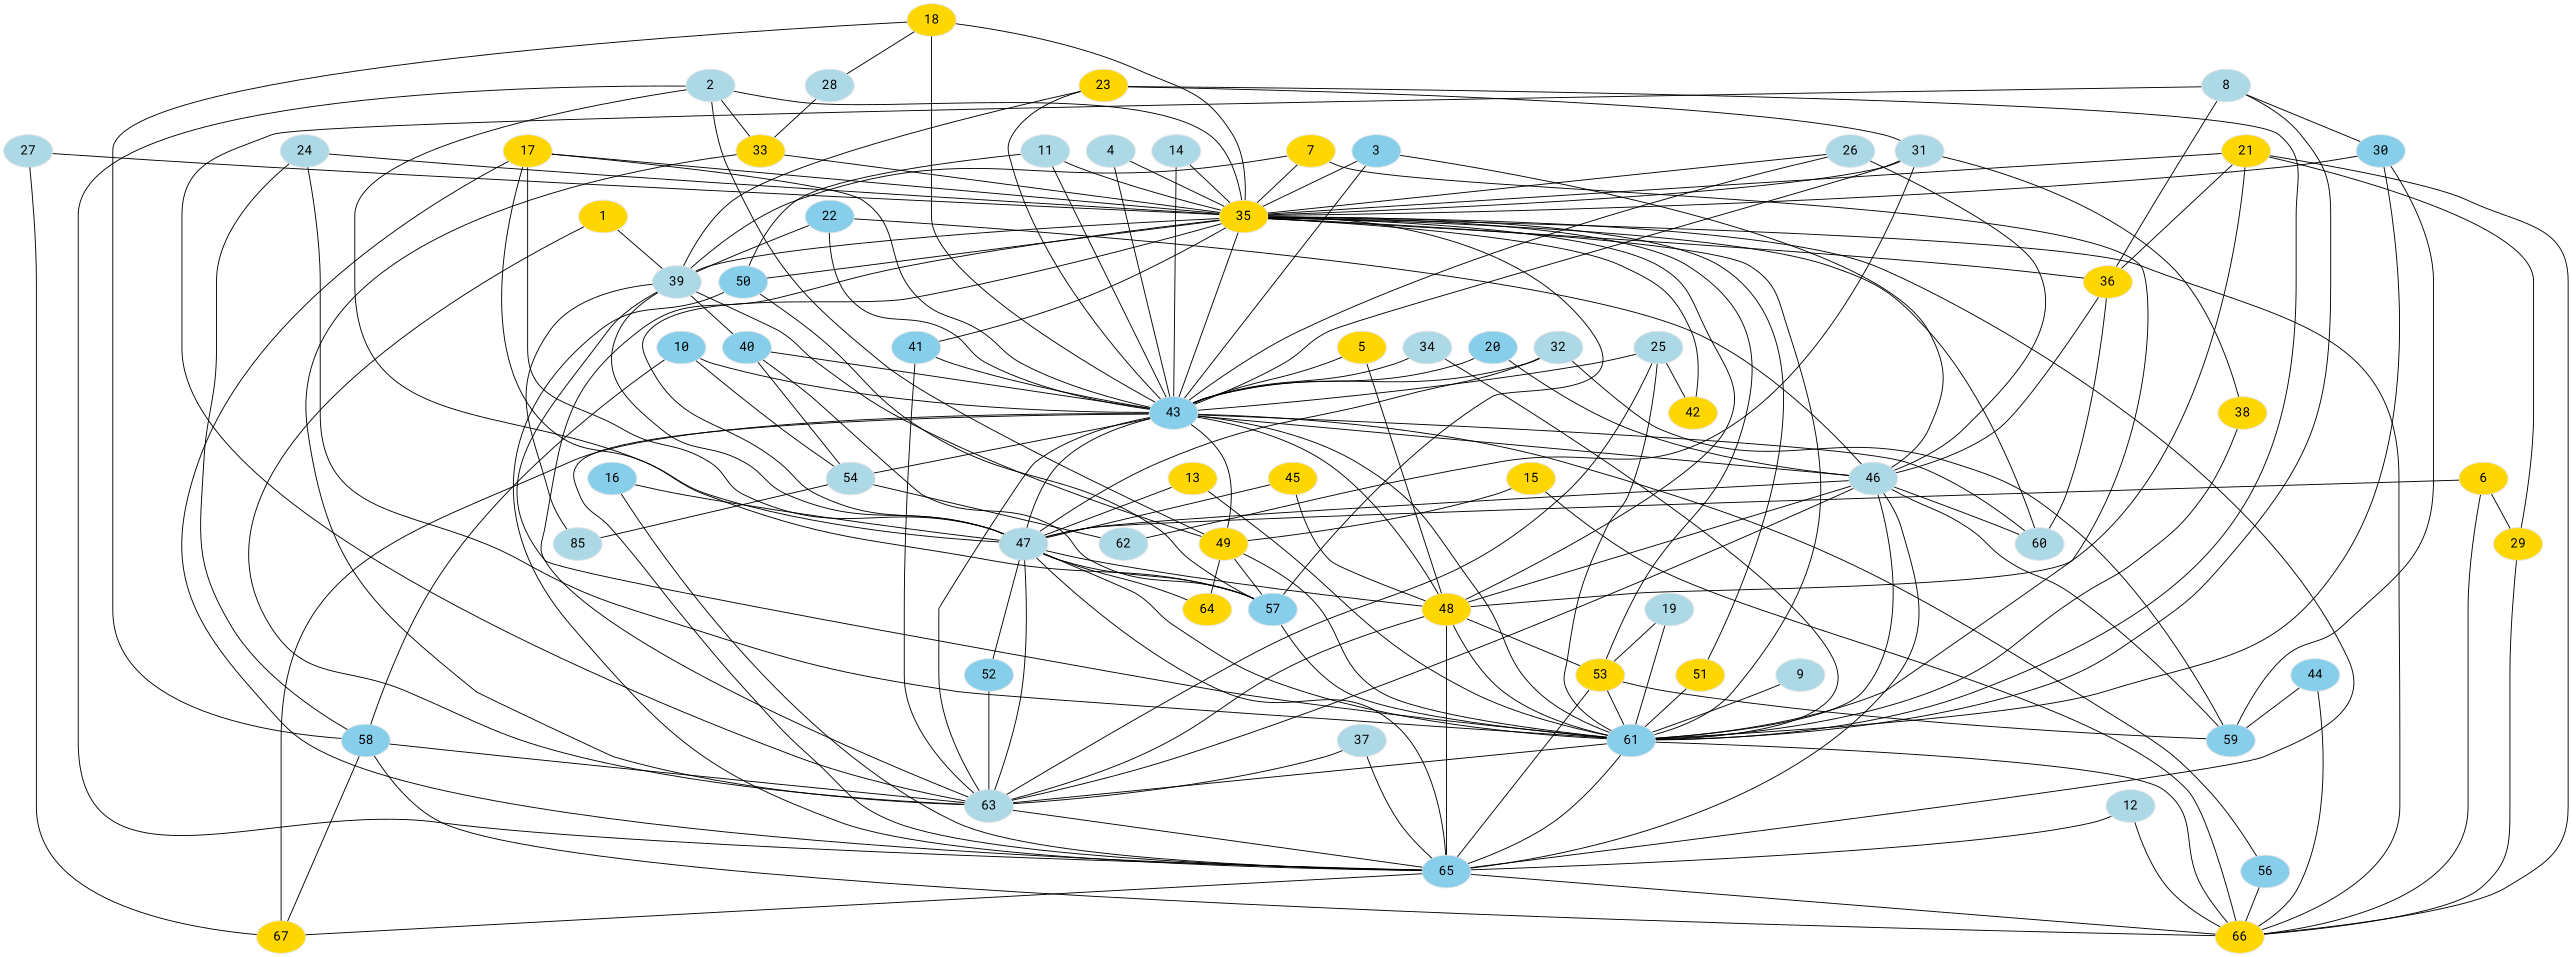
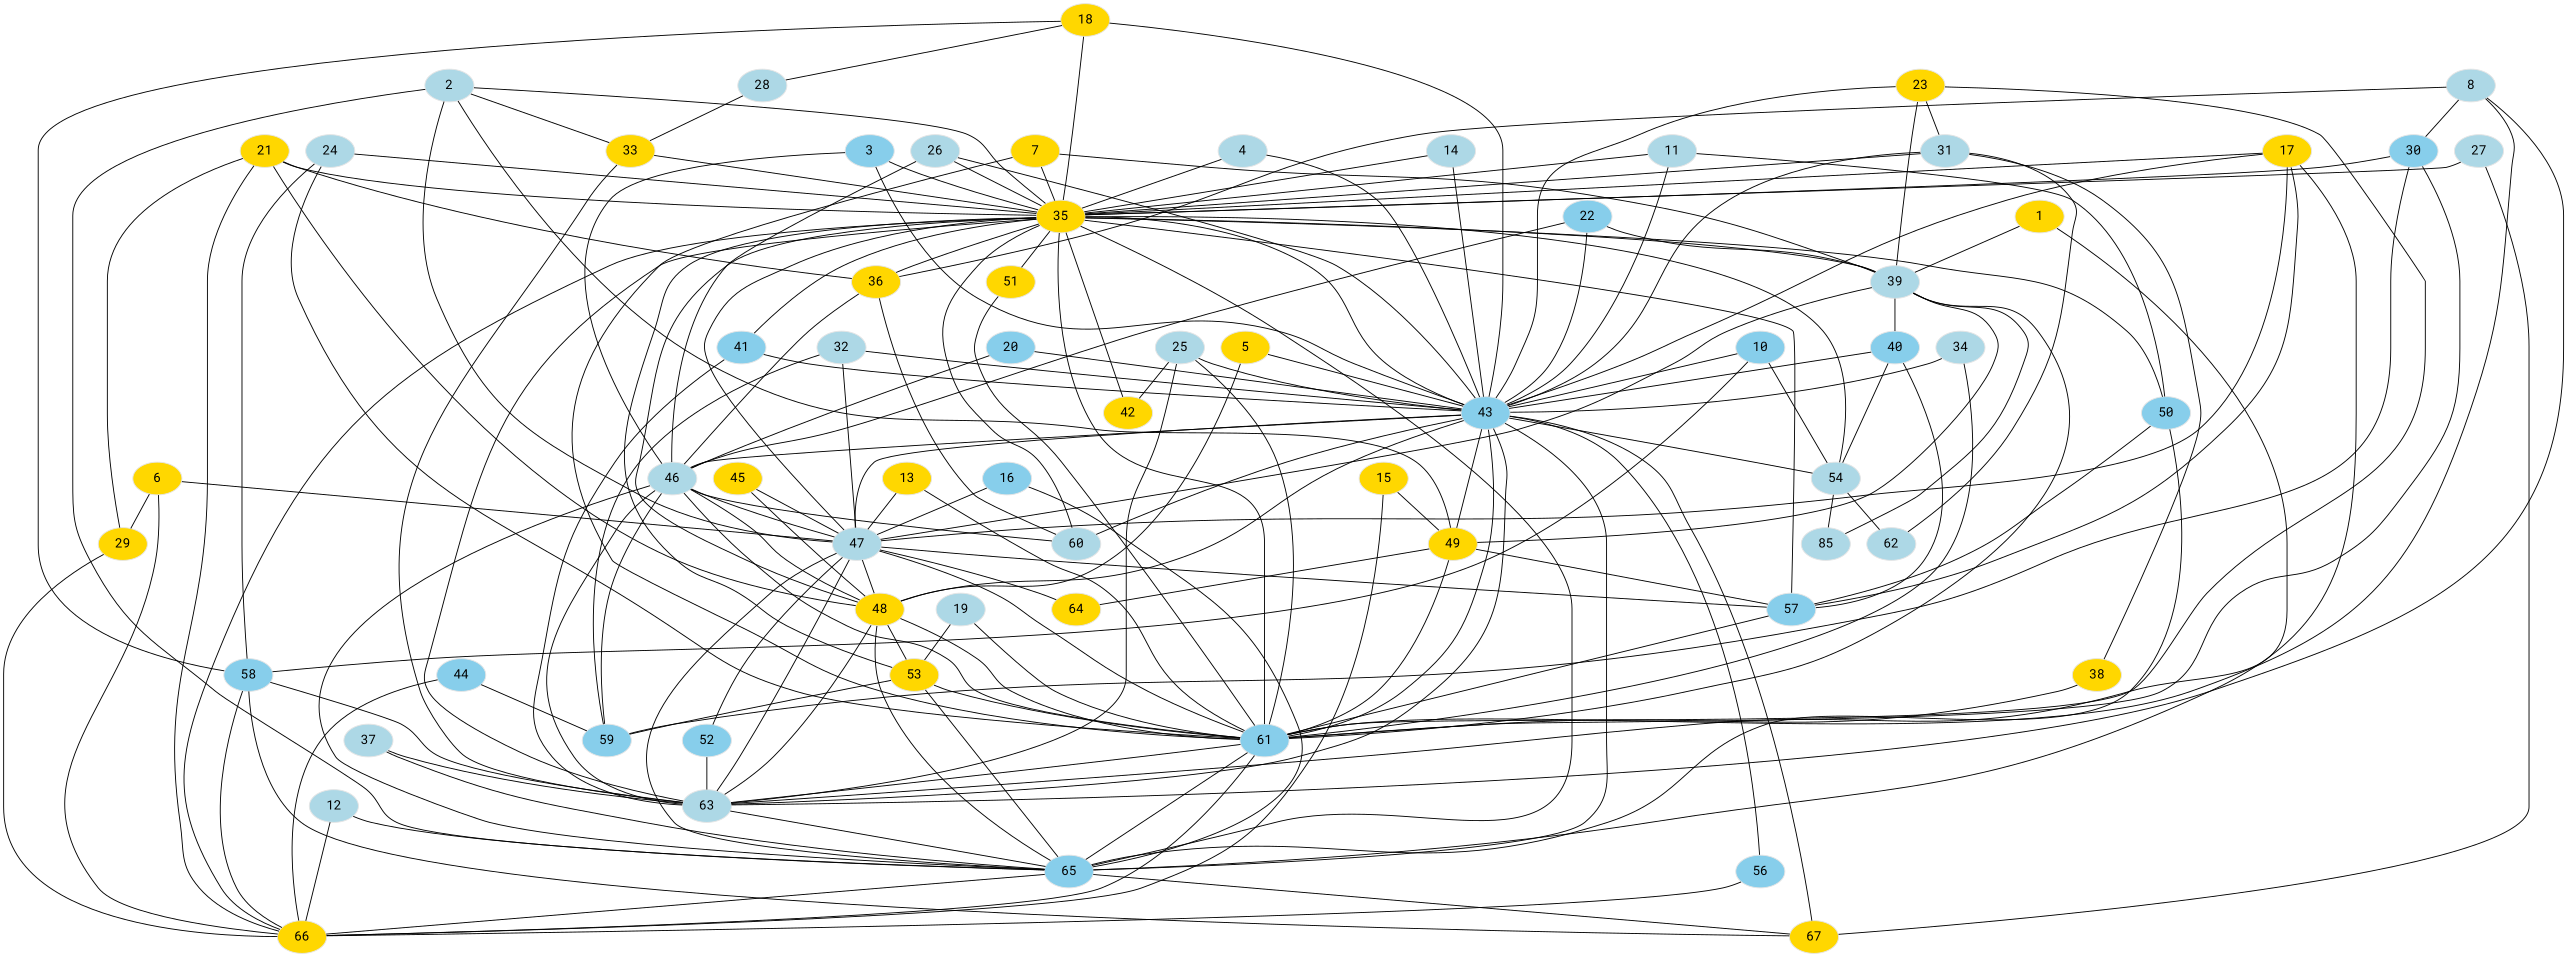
  graph {
    fontname="Roboto Mono"
    node [color=gray90 fillcolor=lightblue fontname="Roboto Mono" style=filled]
    edge [fontname="Roboto Mono" weight=1.0]
    1 [fillcolor=gold]
    39
    63
    47
    49 [fillcolor=gold]
    61 [fillcolor=skyblue]
    40 [fillcolor=skyblue]
    n8 [label=85]
    65 [fillcolor=skyblue]
    33 [fillcolor=gold]
    2
    35 [fillcolor=gold]
    43 [fillcolor=skyblue]
    48 [fillcolor=gold]
    66 [fillcolor=gold]
    36 [fillcolor=gold]
    54
    50 [fillcolor=skyblue]
    57 [fillcolor=skyblue]
    53 [fillcolor=gold]
    42 [fillcolor=gold]
    41 [fillcolor=skyblue]
    51 [fillcolor=gold]
    60
    52 [fillcolor=skyblue]
    64 [fillcolor=gold]
    67 [fillcolor=gold]
    3 [fillcolor=skyblue]
    46
    56 [fillcolor=skyblue]
    59 [fillcolor=skyblue]
    4
    5 [fillcolor=gold]
    6 [fillcolor=gold]
    29 [fillcolor=gold]
    7 [fillcolor=gold]
    8
    30 [fillcolor=skyblue]
-   9
    10 [fillcolor=skyblue]
    58 [fillcolor=skyblue]
    62
    11
    12
    13 [fillcolor=gold]
    14
    15 [fillcolor=gold]
    16 [fillcolor=skyblue]
    17 [fillcolor=gold]
    18 [fillcolor=gold]
    28
    19
    20 [fillcolor=skyblue]
    21 [fillcolor=gold]
    22 [fillcolor=skyblue]
    23 [fillcolor=gold]
    31
    38 [fillcolor=gold]
    24
    25
    26
    27
    32
    34
    37
    44 [fillcolor=skyblue]
    45 [fillcolor=gold]
    1 -- 39
    1 -- 63
    39 -- 47
    39 -- 49
    39 -- 61
    39 -- 40
    39 -- n8
    63 -- 65
    47 -- 63
    47 -- 61
    47 -- 65
    47 -- 48 [weight=2.0]
    47 -- 57
    47 -- 52
    47 -- 64
    49 -- 61
    49 -- 57
    49 -- 64
    61 -- 63
    61 -- 65 [weight=2.0]
    61 -- 66
    40 -- 43
    40 -- 54
    40 -- 57
    65 -- 66 [weight=2.0]
    65 -- 67
    33 -- 63
    33 -- 35
    2 -- 47
    2 -- 49
    2 -- 65
    2 -- 33
    2 -- 35
    35 -- 39
    35 -- 63 [weight=2.0]
    35 -- 47 [weight=2.0]
    35 -- 61 [weight=3.0]
    35 -- 65 [weight=3.0]
    35 -- 43 [weight=4.0]
    35 -- 48 [weight=2.0]
    35 -- 66
    35 -- 36
+   35 -- 54 [weight=2.0]
    35 -- 50
    35 -- 57
    35 -- 53
    35 -- 42
    35 -- 41
    35 -- 51
    35 -- 60
    43 -- 63 [weight=2.0]
    43 -- 47 [weight=2.0]
    43 -- 49
    43 -- 61 [weight=2.0]
    43 -- 65 [weight=2.0]
    43 -- 48 [weight=2.0]
    43 -- 54 [weight=2.0]
    43 -- 60 [weight=2.0]
    43 -- 67 [weight=2.0]
    43 -- 46 [weight=2.0]
    43 -- 56
    48 -- 63
    48 -- 61
    48 -- 65 [weight=2.0]
    48 -- 53
    36 -- 60
    36 -- 46
    54 -- n8
    54 -- 62
    50 -- 65
    50 -- 57
    57 -- 61
    53 -- 61
    53 -- 65
    53 -- 59
    41 -- 63
    41 -- 43
    51 -- 61
    52 -- 63
    3 -- 35
    3 -- 43
    3 -- 46
    46 -- 63 [weight=3.0]
    46 -- 47 [weight=2.0]
    46 -- 61
    46 -- 65
    46 -- 48
    46 -- 60
    46 -- 59
    56 -- 66
    4 -- 35
    4 -- 43
    5 -- 43
    5 -- 48
    6 -- 47
    6 -- 66
    6 -- 29
    29 -- 66
    7 -- 39
    7 -- 61
    7 -- 35
    8 -- 63
    8 -- 61
    8 -- 36
    8 -- 30
    30 -- 61
    30 -- 35
    30 -- 59
-   9 -- 61
    10 -- 43
    10 -- 54
    10 -- 58
    58 -- 63
    58 -- 66
    58 -- 67
    11 -- 35
    11 -- 43
    11 -- 50
    12 -- 65
    12 -- 66
    13 -- 47
    13 -- 61
    14 -- 35
    14 -- 43
    15 -- 49
    15 -- 66
    16 -- 47
    16 -- 65
    17 -- 47
    17 -- 65
    17 -- 35
    17 -- 43
    17 -- 57
    18 -- 35 [weight=2.0]
    18 -- 43
    18 -- 58
    18 -- 28
    28 -- 33
    19 -- 61
    19 -- 53
    20 -- 43
    20 -- 46
    21 -- 35
    21 -- 48
    21 -- 66
    21 -- 36
    21 -- 29
    22 -- 39
    22 -- 43
    22 -- 46
    23 -- 39
    23 -- 61
    23 -- 43
    23 -- 31
    31 -- 35
    31 -- 43
    31 -- 62
    31 -- 38
    38 -- 61
    24 -- 61
    24 -- 35 [weight=2.0]
    24 -- 58
    25 -- 63
    25 -- 61
    25 -- 43
    25 -- 42
    26 -- 35
    26 -- 43
    26 -- 46
    27 -- 35
    27 -- 67
    32 -- 47
    32 -- 43
    32 -- 59
    34 -- 61
    34 -- 43
    37 -- 63
    37 -- 65
    44 -- 66
    44 -- 59
    45 -- 47
    45 -- 48
  }
